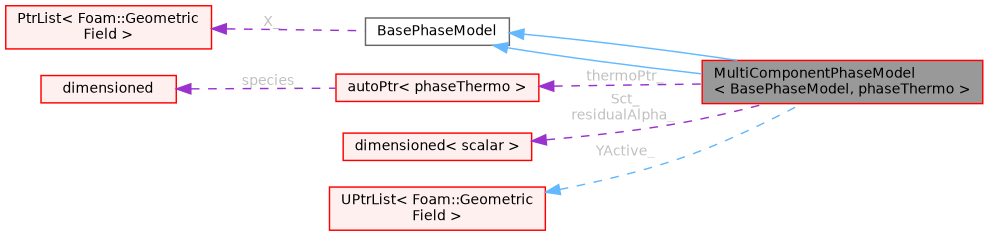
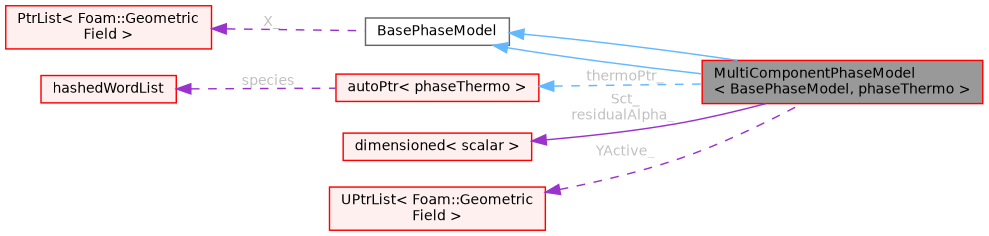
  digraph {
    rankdir=LR
    node [color=red fillcolor="#FFF0F0" fontname=Helvetica fontsize=10 shape=box style=filled]
    edge [color=darkorchid3 dir=back fontname=Helvetica fontsize=10 labelfontname=Helvetica labelfontsize=10 style=dashed fontcolor=grey]
    n1 [fillcolor=grey60 fontcolor=black height=0.2 label="MultiComponentPhaseModel\l\< BasePhaseModel, phaseThermo \>" width=0.4]
    n2 [color=gray40 fillcolor=white height=0.2 label=BasePhaseModel width=0.4]
-   n3 [height=0.2 label=dimensioned width=0.4]
+   n3 [height=0.2 label=hashedWordList width=0.4]
    n4 [height=0.2 label="autoPtr\< phaseThermo \>" width=0.4]
    n5 [height=0.2 label="PtrList\< Foam::Geometric\lField \>" width=0.4]
    n6 [height=0.2 label="dimensioned\< scalar \>" width=0.4]
    n7 [height=0.2 label="UPtrList\< Foam::Geometric\lField \>" width=0.4]
    n2 -> n1 [color=steelblue1 style=solid fontcolor=""]
    n2 -> n1 [color=steelblue1 style=solid fontcolor=""]
    n3 -> n4 [label=" species_"]
-   n4 -> n1 [label=" thermoPtr_"]
+   n4 -> n1 [color=steelblue1 label=" thermoPtr_"]
    n5 -> n2 [label=" X_"]
-   n6 -> n1 [label=" Sct_\nresidualAlpha_"]
-   n7 -> n1 [color=steelblue1 label=" YActive_"]
+   n6 -> n1 [label=" Sct_\nresidualAlpha_" style=solid]
+   n7 -> n1 [label=" YActive_"]
  }
